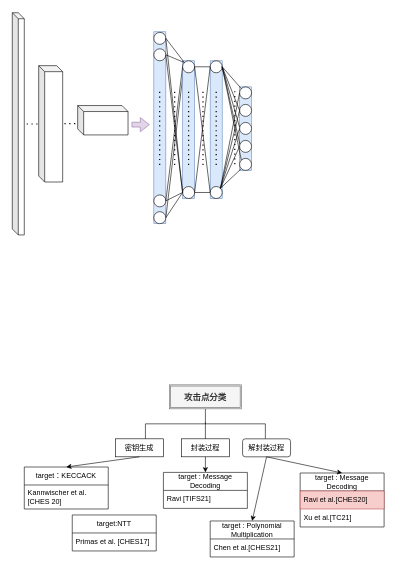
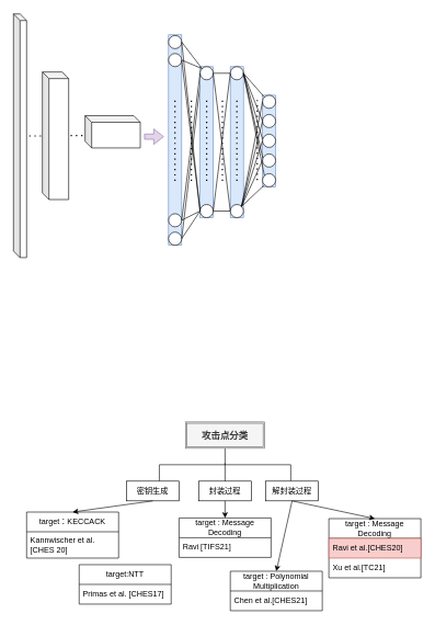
  <mxCell id="0" />
  <mxCell id="1" parent="0" />
  <mxCell id="2" value="" style="group" parent="1" vertex="1" connectable="0"><mxGeometry x="20" y="20.5" width="399" height="370.5" as="geometry" /></mxCell>
  <mxCell id="3" value="" style="group;fillColor=#dae8fc;strokeColor=#6c8ebf;" parent="2" vertex="1" connectable="0"><mxGeometry x="236" y="31.75" width="20" height="320" as="geometry" /></mxCell>
  <mxCell id="4" value="" style="ellipse;whiteSpace=wrap;html=1;aspect=fixed;" parent="3" vertex="1"><mxGeometry y="28.38" width="20" height="20" as="geometry" /></mxCell>
  <mxCell id="5" value="" style="ellipse;whiteSpace=wrap;html=1;aspect=fixed;" parent="3" vertex="1"><mxGeometry y="272" width="20" height="20" as="geometry" /></mxCell>
  <mxCell id="6" style="rounded=0;orthogonalLoop=1;jettySize=auto;html=1;exitX=1;exitY=0.5;exitDx=0;exitDy=0;endArrow=none;endFill=0;" parent="3" source="7" edge="1"><mxGeometry relative="1" as="geometry"><mxPoint x="50" y="60" as="targetPoint" /></mxGeometry></mxCell>
  <mxCell id="7" value="" style="ellipse;whiteSpace=wrap;html=1;aspect=fixed;" parent="3" vertex="1"><mxGeometry y="300" width="20" height="20" as="geometry" /></mxCell>
  <mxCell id="8" value="" style="ellipse;whiteSpace=wrap;html=1;aspect=fixed;" parent="3" vertex="1"><mxGeometry y="1" width="20" height="20" as="geometry" /></mxCell>
  <mxCell id="9" value="" style="endArrow=none;dashed=1;html=1;dashPattern=1 3;strokeWidth=2;rounded=0;" parent="3" edge="1"><mxGeometry width="50" height="50" relative="1" as="geometry"><mxPoint x="9.77" y="222" as="sourcePoint" /><mxPoint x="9.77" y="100" as="targetPoint" /></mxGeometry></mxCell>
  <mxCell id="10" value="" style="group;fillColor=#dae8fc;strokeColor=#6c8ebf;" parent="2" vertex="1" connectable="0"><mxGeometry x="284" y="80.13" width="20" height="229.62" as="geometry" /></mxCell>
  <mxCell id="11" value="" style="ellipse;whiteSpace=wrap;html=1;aspect=fixed;" parent="10" vertex="1"><mxGeometry width="20" height="20" as="geometry" /></mxCell>
  <mxCell id="12" value="" style="ellipse;whiteSpace=wrap;html=1;aspect=fixed;" parent="10" vertex="1"><mxGeometry y="209.62" width="20" height="20" as="geometry" /></mxCell>
  <mxCell id="13" value="" style="group;fillColor=#dae8fc;strokeColor=#6c8ebf;" parent="2" vertex="1" connectable="0"><mxGeometry x="330" y="80.13" width="20" height="229.62" as="geometry" /></mxCell>
  <mxCell id="14" value="" style="ellipse;whiteSpace=wrap;html=1;aspect=fixed;" parent="13" vertex="1"><mxGeometry width="20" height="20" as="geometry" /></mxCell>
  <mxCell id="15" value="" style="ellipse;whiteSpace=wrap;html=1;aspect=fixed;" parent="13" vertex="1"><mxGeometry y="209.62" width="20" height="20" as="geometry" /></mxCell>
  <mxCell id="16" value="" style="endArrow=none;dashed=1;html=1;dashPattern=1 3;strokeWidth=2;rounded=0;" parent="13" edge="1"><mxGeometry width="50" height="50" relative="1" as="geometry"><mxPoint x="10" y="173.62" as="sourcePoint" /><mxPoint x="10" y="51.62" as="targetPoint" /></mxGeometry></mxCell>
  <mxCell id="17" value="" style="group;fillColor=#dae8fc;strokeColor=#6c8ebf;" parent="2" vertex="1" connectable="0"><mxGeometry x="379" y="123.63" width="20" height="139.25" as="geometry" /></mxCell>
  <mxCell id="18" value="" style="ellipse;whiteSpace=wrap;html=1;aspect=fixed;" parent="17" vertex="1"><mxGeometry width="20" height="20" as="geometry" /></mxCell>
  <mxCell id="19" value="" style="ellipse;whiteSpace=wrap;html=1;aspect=fixed;" parent="17" vertex="1"><mxGeometry y="29.25" width="20" height="20" as="geometry" /></mxCell>
  <mxCell id="20" value="" style="ellipse;whiteSpace=wrap;html=1;aspect=fixed;" parent="17" vertex="1"><mxGeometry y="59.31" width="20" height="20" as="geometry" /></mxCell>
  <mxCell id="21" value="" style="ellipse;whiteSpace=wrap;html=1;aspect=fixed;" parent="17" vertex="1"><mxGeometry y="89.25" width="20" height="20" as="geometry" /></mxCell>
  <mxCell id="22" value="" style="ellipse;whiteSpace=wrap;html=1;aspect=fixed;" parent="17" vertex="1"><mxGeometry y="119.25" width="20" height="20" as="geometry" /></mxCell>
  <mxCell id="23" style="rounded=0;orthogonalLoop=1;jettySize=auto;html=1;exitX=1;exitY=0.5;exitDx=0;exitDy=0;entryX=0;entryY=0;entryDx=0;entryDy=0;endArrow=none;endFill=0;" parent="2" source="8" target="11" edge="1"><mxGeometry relative="1" as="geometry" /></mxCell>
  <mxCell id="24" style="rounded=0;orthogonalLoop=1;jettySize=auto;html=1;exitX=1;exitY=0.5;exitDx=0;exitDy=0;entryX=0;entryY=0.5;entryDx=0;entryDy=0;endArrow=none;endFill=0;" parent="2" source="8" target="12" edge="1"><mxGeometry relative="1" as="geometry" /></mxCell>
  <mxCell id="25" style="rounded=0;orthogonalLoop=1;jettySize=auto;html=1;exitX=1;exitY=0.5;exitDx=0;exitDy=0;entryX=0;entryY=0;entryDx=0;entryDy=0;endArrow=none;endFill=0;" parent="2" source="4" target="11" edge="1"><mxGeometry relative="1" as="geometry" /></mxCell>
  <mxCell id="26" style="rounded=0;orthogonalLoop=1;jettySize=auto;html=1;exitX=1;exitY=0.5;exitDx=0;exitDy=0;entryX=0;entryY=0.5;entryDx=0;entryDy=0;endArrow=none;endFill=0;" parent="2" source="4" target="12" edge="1"><mxGeometry relative="1" as="geometry" /></mxCell>
  <mxCell id="27" style="rounded=0;orthogonalLoop=1;jettySize=auto;html=1;exitX=0;exitY=0;exitDx=0;exitDy=0;entryX=1;entryY=0.5;entryDx=0;entryDy=0;endArrow=none;endFill=0;" parent="2" source="18" target="14" edge="1"><mxGeometry relative="1" as="geometry" /></mxCell>
  <mxCell id="28" style="rounded=0;orthogonalLoop=1;jettySize=auto;html=1;exitX=0;exitY=0.5;exitDx=0;exitDy=0;entryX=1;entryY=0;entryDx=0;entryDy=0;endArrow=none;endFill=0;" parent="2" source="18" target="15" edge="1"><mxGeometry relative="1" as="geometry" /></mxCell>
  <mxCell id="29" style="rounded=0;orthogonalLoop=1;jettySize=auto;html=1;exitX=0;exitY=0;exitDx=0;exitDy=0;entryX=1;entryY=0.5;entryDx=0;entryDy=0;endArrow=none;endFill=0;" parent="2" source="22" target="14" edge="1"><mxGeometry relative="1" as="geometry" /></mxCell>
  <mxCell id="30" style="rounded=0;orthogonalLoop=1;jettySize=auto;html=1;exitX=0;exitY=1;exitDx=0;exitDy=0;entryX=1;entryY=0;entryDx=0;entryDy=0;endArrow=none;endFill=0;" parent="2" source="22" target="15" edge="1"><mxGeometry relative="1" as="geometry" /></mxCell>
  <mxCell id="31" style="rounded=0;orthogonalLoop=1;jettySize=auto;html=1;exitX=1;exitY=0.5;exitDx=0;exitDy=0;entryX=0;entryY=0.5;entryDx=0;entryDy=0;endArrow=none;endFill=0;" parent="2" source="14" target="19" edge="1"><mxGeometry relative="1" as="geometry" /></mxCell>
  <mxCell id="32" style="rounded=0;orthogonalLoop=1;jettySize=auto;html=1;exitX=1;exitY=0.5;exitDx=0;exitDy=0;entryX=-0.003;entryY=0.377;entryDx=0;entryDy=0;entryPerimeter=0;endArrow=none;endFill=0;" parent="2" source="14" target="20" edge="1"><mxGeometry relative="1" as="geometry" /></mxCell>
  <mxCell id="33" style="rounded=0;orthogonalLoop=1;jettySize=auto;html=1;exitX=1;exitY=0.5;exitDx=0;exitDy=0;entryX=0.024;entryY=0.312;entryDx=0;entryDy=0;entryPerimeter=0;endArrow=none;endFill=0;" parent="2" source="14" target="21" edge="1"><mxGeometry relative="1" as="geometry" /></mxCell>
  <mxCell id="34" style="rounded=0;orthogonalLoop=1;jettySize=auto;html=1;exitX=0;exitY=0.5;exitDx=0;exitDy=0;entryX=1;entryY=0;entryDx=0;entryDy=0;endArrow=none;endFill=0;" parent="2" source="19" target="15" edge="1"><mxGeometry relative="1" as="geometry" /></mxCell>
  <mxCell id="35" style="rounded=0;orthogonalLoop=1;jettySize=auto;html=1;exitX=0;exitY=0.5;exitDx=0;exitDy=0;entryX=1;entryY=0;entryDx=0;entryDy=0;endArrow=none;endFill=0;" parent="2" source="20" target="15" edge="1"><mxGeometry relative="1" as="geometry" /></mxCell>
  <mxCell id="36" style="rounded=0;orthogonalLoop=1;jettySize=auto;html=1;exitX=0;exitY=0.5;exitDx=0;exitDy=0;entryX=0.866;entryY=0.122;entryDx=0;entryDy=0;entryPerimeter=0;endArrow=none;endFill=0;" parent="2" source="21" target="15" edge="1"><mxGeometry relative="1" as="geometry" /></mxCell>
  <mxCell id="37" value="" style="endArrow=none;dashed=1;html=1;dashPattern=1 3;strokeWidth=2;rounded=0;" parent="2" edge="1"><mxGeometry width="50" height="50" relative="1" as="geometry"><mxPoint x="318" y="253.75" as="sourcePoint" /><mxPoint x="318" y="131.75" as="targetPoint" /></mxGeometry></mxCell>
  <mxCell id="38" value="" style="shape=cube;whiteSpace=wrap;html=1;boundedLbl=1;backgroundOutline=1;darkOpacity=0.05;darkOpacity2=0.1;size=10;" parent="2" vertex="1"><mxGeometry width="20" height="370.5" as="geometry" /></mxCell>
  <mxCell id="39" value="" style="shape=cube;whiteSpace=wrap;html=1;boundedLbl=1;backgroundOutline=1;darkOpacity=0.05;darkOpacity2=0.1;size=10;" parent="2" vertex="1"><mxGeometry x="44" y="88.25" width="40" height="194" as="geometry" /></mxCell>
  <mxCell id="40" value="" style="shape=cube;whiteSpace=wrap;html=1;boundedLbl=1;backgroundOutline=1;darkOpacity=0.05;darkOpacity2=0.1;size=10;" parent="2" vertex="1"><mxGeometry x="109" y="154.75" width="84" height="49" as="geometry" /></mxCell>
  <mxCell id="41" value="" style="shape=flexArrow;endArrow=classic;html=1;rounded=0;width=8;endSize=4.667;endWidth=14.444;fillColor=#e1d5e7;strokeColor=#9673a6;" parent="2" edge="1"><mxGeometry width="50" height="50" relative="1" as="geometry"><mxPoint x="199" y="186.61" as="sourcePoint" /><mxPoint x="229" y="186.61" as="targetPoint" /></mxGeometry></mxCell>
  <mxCell id="42" style="rounded=0;orthogonalLoop=1;jettySize=auto;html=1;exitX=1;exitY=0.5;exitDx=0;exitDy=0;entryX=0;entryY=0.5;entryDx=0;entryDy=0;endArrow=none;endFill=0;" parent="2" source="5" target="11" edge="1"><mxGeometry relative="1" as="geometry" /></mxCell>
  <mxCell id="43" style="rounded=0;orthogonalLoop=1;jettySize=auto;html=1;exitX=0;exitY=0.5;exitDx=0;exitDy=0;entryX=1;entryY=0.5;entryDx=0;entryDy=0;endArrow=none;endFill=0;" parent="2" source="12" target="5" edge="1"><mxGeometry relative="1" as="geometry" /></mxCell>
  <mxCell id="44" style="rounded=0;orthogonalLoop=1;jettySize=auto;html=1;exitX=1;exitY=0.5;exitDx=0;exitDy=0;entryX=0;entryY=0.5;entryDx=0;entryDy=0;endArrow=none;endFill=0;" parent="2" source="7" target="12" edge="1"><mxGeometry relative="1" as="geometry" /></mxCell>
  <mxCell id="45" value="" style="endArrow=none;dashed=1;html=1;dashPattern=1 3;strokeWidth=2;rounded=0;" parent="2" edge="1"><mxGeometry width="50" height="50" relative="1" as="geometry"><mxPoint x="270.77" y="253.75" as="sourcePoint" /><mxPoint x="270.77" y="131.75" as="targetPoint" /></mxGeometry></mxCell>
  <mxCell id="46" style="rounded=0;orthogonalLoop=1;jettySize=auto;html=1;exitX=1;exitY=0.5;exitDx=0;exitDy=0;entryX=0;entryY=0.5;entryDx=0;entryDy=0;endArrow=none;endFill=0;" parent="2" source="11" target="14" edge="1"><mxGeometry relative="1" as="geometry" /></mxCell>
  <mxCell id="47" style="rounded=0;orthogonalLoop=1;jettySize=auto;html=1;exitX=1;exitY=0.5;exitDx=0;exitDy=0;entryX=0;entryY=0.5;entryDx=0;entryDy=0;endArrow=none;endFill=0;" parent="2" source="11" target="15" edge="1"><mxGeometry relative="1" as="geometry" /></mxCell>
  <mxCell id="48" style="rounded=0;orthogonalLoop=1;jettySize=auto;html=1;exitX=1;exitY=0.5;exitDx=0;exitDy=0;entryX=0;entryY=0.5;entryDx=0;entryDy=0;endArrow=none;endFill=0;" parent="2" source="12" target="14" edge="1"><mxGeometry relative="1" as="geometry" /></mxCell>
  <mxCell id="49" style="rounded=0;orthogonalLoop=1;jettySize=auto;html=1;exitX=0;exitY=0.5;exitDx=0;exitDy=0;entryX=1;entryY=0.5;entryDx=0;entryDy=0;endArrow=none;endFill=0;" parent="2" source="15" target="12" edge="1"><mxGeometry relative="1" as="geometry" /></mxCell>
  <mxCell id="50" value="" style="endArrow=none;dashed=1;html=1;dashPattern=1 3;strokeWidth=2;rounded=0;" parent="2" edge="1"><mxGeometry width="50" height="50" relative="1" as="geometry"><mxPoint x="294" y="253.75" as="sourcePoint" /><mxPoint x="294" y="131.75" as="targetPoint" /></mxGeometry></mxCell>
  <mxCell id="51" value="" style="endArrow=none;dashed=1;html=1;dashPattern=1 3;strokeWidth=2;rounded=0;" parent="2" edge="1"><mxGeometry width="50" height="50" relative="1" as="geometry"><mxPoint x="371" y="252.75" as="sourcePoint" /><mxPoint x="371" y="130.75" as="targetPoint" /></mxGeometry></mxCell>
  <mxCell id="52" value="" style="endArrow=none;dashed=1;html=1;dashPattern=1 3;strokeWidth=2;rounded=0;" parent="2" edge="1"><mxGeometry width="50" height="50" relative="1" as="geometry"><mxPoint x="24" y="185.51" as="sourcePoint" /><mxPoint x="44" y="185.51" as="targetPoint" /></mxGeometry></mxCell>
  <mxCell id="53" value="" style="endArrow=none;dashed=1;html=1;dashPattern=1 3;strokeWidth=2;rounded=0;" parent="2" edge="1"><mxGeometry width="50" height="50" relative="1" as="geometry"><mxPoint x="87" y="185.01" as="sourcePoint" /><mxPoint x="107" y="185.01" as="targetPoint" /></mxGeometry></mxCell>
  <mxCell id="54" value="" style="strokeWidth=1;html=1;shape=mxgraph.flowchart.annotation_2;align=left;labelPosition=right;pointerEvents=1;rotation=0;direction=south;" parent="1" vertex="1"><mxGeometry x="242" y="681" width="200" height="50" as="geometry" /></mxCell>
  <mxCell id="55" value="&lt;font style=&quot;font-size: 12px;&quot;&gt;密钥生成&lt;/font&gt;" style="rounded=0;whiteSpace=wrap;html=1;fontSize=12;" parent="1" vertex="1"><mxGeometry x="192" y="731" width="80" height="30" as="geometry" /></mxCell>
  <mxCell id="56" value="攻击点分类" style="shape=ext;double=1;rounded=0;whiteSpace=wrap;html=1;fillColor=#f5f5f5;fontColor=#333333;strokeColor=#666666;fontStyle=1;fontSize=14;" parent="1" vertex="1"><mxGeometry x="282" y="641" width="120" height="40" as="geometry" /></mxCell>
  <mxCell id="57" value="封装过程" style="rounded=0;whiteSpace=wrap;html=1;fontSize=12;" parent="1" vertex="1"><mxGeometry x="302" y="731" width="80" height="30" as="geometry" /></mxCell>
- <mxCell id="58" value="解封装过程" style="whiteSpace=wrap;html=1;fontSize=12;rounded=1;" parent="1" vertex="1"><mxGeometry x="404" y="731" width="80" height="30" as="geometry" /></mxCell>
+ <mxCell id="58" value="解封装过程" style="rounded=0;whiteSpace=wrap;html=1;fontSize=12;" parent="1" vertex="1"><mxGeometry x="404" y="731" width="80" height="30" as="geometry" /></mxCell>
  <mxCell id="59" style="edgeStyle=orthogonalEdgeStyle;rounded=0;orthogonalLoop=1;jettySize=auto;html=1;exitX=0.5;exitY=0;exitDx=0;exitDy=0;entryX=0.455;entryY=0.5;entryDx=0;entryDy=0;entryPerimeter=0;strokeWidth=1;endArrow=none;endFill=0;" parent="1" source="57" target="54" edge="1"><mxGeometry relative="1" as="geometry" /></mxCell>
  <mxCell id="60" value="target：KECCACK" style="swimlane;fontStyle=0;childLayout=stackLayout;horizontal=1;startSize=30;horizontalStack=0;resizeParent=1;resizeParentMax=0;resizeLast=0;collapsible=1;marginBottom=0;whiteSpace=wrap;html=1;" parent="1" vertex="1"><mxGeometry x="40" y="778" width="140" height="70" as="geometry"><mxRectangle x="80" y="913" width="140" height="30" as="alternateBounds" /></mxGeometry></mxCell>
  <mxCell id="61" value="Kannwischer et al.[CHES 20]" style="text;strokeColor=none;fillColor=none;align=left;verticalAlign=middle;spacingLeft=4;spacingRight=4;overflow=hidden;points=[[0,0.5],[1,0.5]];portConstraint=eastwest;rotatable=0;whiteSpace=wrap;html=1;" parent="60" vertex="1"><mxGeometry y="30" width="140" height="40" as="geometry" /></mxCell>
  <mxCell id="62" style="rounded=0;orthogonalLoop=1;jettySize=auto;html=1;exitX=0.5;exitY=1;exitDx=0;exitDy=0;entryX=0.5;entryY=0;entryDx=0;entryDy=0;" parent="1" source="55" target="60" edge="1"><mxGeometry relative="1" as="geometry"><mxPoint x="96" y="803" as="targetPoint" /></mxGeometry></mxCell>
  <mxCell id="63" value="target:NTT" style="swimlane;fontStyle=0;childLayout=stackLayout;horizontal=1;startSize=30;horizontalStack=0;resizeParent=1;resizeParentMax=0;resizeLast=0;collapsible=1;marginBottom=0;whiteSpace=wrap;html=1;" parent="1" vertex="1"><mxGeometry x="120" y="858" width="140" height="60" as="geometry" /></mxCell>
  <mxCell id="64" value="Primas et al. [CHES17]" style="text;strokeColor=none;fillColor=none;align=left;verticalAlign=middle;spacingLeft=4;spacingRight=4;overflow=hidden;points=[[0,0.5],[1,0.5]];portConstraint=eastwest;rotatable=0;whiteSpace=wrap;html=1;" parent="63" vertex="1"><mxGeometry y="30" width="140" height="30" as="geometry" /></mxCell>
  <mxCell id="65" value="target : Message Decoding" style="swimlane;fontStyle=0;childLayout=stackLayout;horizontal=1;startSize=30;horizontalStack=0;resizeParent=1;resizeParentMax=0;resizeLast=0;collapsible=1;marginBottom=0;whiteSpace=wrap;html=1;" parent="1" vertex="1"><mxGeometry x="272" y="787" width="140" height="60" as="geometry" /></mxCell>
  <mxCell id="66" value="Ravi [TIFS21]&amp;nbsp;" style="text;strokeColor=none;fillColor=none;align=left;verticalAlign=middle;spacingLeft=4;spacingRight=4;overflow=hidden;points=[[0,0.5],[1,0.5]];portConstraint=eastwest;rotatable=0;whiteSpace=wrap;html=1;" parent="65" vertex="1"><mxGeometry y="30" width="140" height="30" as="geometry" /></mxCell>
  <mxCell id="67" style="rounded=0;orthogonalLoop=1;jettySize=auto;html=1;exitX=0.5;exitY=1;exitDx=0;exitDy=0;entryX=0.5;entryY=0;entryDx=0;entryDy=0;" parent="1" source="57" target="65" edge="1"><mxGeometry relative="1" as="geometry" /></mxCell>
  <mxCell id="68" value="target : Message Decoding" style="swimlane;fontStyle=0;childLayout=stackLayout;horizontal=1;startSize=30;horizontalStack=0;resizeParent=1;resizeParentMax=0;resizeLast=0;collapsible=1;marginBottom=0;whiteSpace=wrap;html=1;" parent="1" vertex="1"><mxGeometry x="500" y="788" width="140" height="90" as="geometry" /></mxCell>
  <mxCell id="69" value="Ravi et al.[CHES20]" style="text;strokeColor=#b85450;fillColor=#f8cecc;align=left;verticalAlign=middle;spacingLeft=4;spacingRight=4;overflow=hidden;points=[[0,0.5],[1,0.5]];portConstraint=eastwest;rotatable=0;whiteSpace=wrap;html=1;" parent="68" vertex="1"><mxGeometry y="30" width="140" height="30" as="geometry" /></mxCell>
  <mxCell id="70" value="Xu et al.[TC21]" style="text;strokeColor=none;fillColor=none;align=left;verticalAlign=middle;spacingLeft=4;spacingRight=4;overflow=hidden;points=[[0,0.5],[1,0.5]];portConstraint=eastwest;rotatable=0;whiteSpace=wrap;html=1;" parent="68" vertex="1"><mxGeometry y="60" width="140" height="30" as="geometry" /></mxCell>
  <mxCell id="71" style="rounded=0;orthogonalLoop=1;jettySize=auto;html=1;exitX=0.5;exitY=1;exitDx=0;exitDy=0;entryX=0.5;entryY=0;entryDx=0;entryDy=0;" parent="1" source="58" target="68" edge="1"><mxGeometry relative="1" as="geometry" /></mxCell>
  <mxCell id="72" value="target : Polynomial Multiplication" style="swimlane;fontStyle=0;childLayout=stackLayout;horizontal=1;startSize=30;horizontalStack=0;resizeParent=1;resizeParentMax=0;resizeLast=0;collapsible=1;marginBottom=0;whiteSpace=wrap;html=1;" parent="1" vertex="1"><mxGeometry x="350" y="868" width="140" height="60" as="geometry" /></mxCell>
  <mxCell id="73" value="Chen et al.[CHES21]" style="text;strokeColor=none;fillColor=none;align=left;verticalAlign=middle;spacingLeft=4;spacingRight=4;overflow=hidden;points=[[0,0.5],[1,0.5]];portConstraint=eastwest;rotatable=0;whiteSpace=wrap;html=1;" parent="72" vertex="1"><mxGeometry y="30" width="140" height="30" as="geometry" /></mxCell>
  <mxCell id="74" style="rounded=0;orthogonalLoop=1;jettySize=auto;html=1;exitX=0.5;exitY=1;exitDx=0;exitDy=0;entryX=0.5;entryY=0;entryDx=0;entryDy=0;" parent="1" source="58" target="72" edge="1"><mxGeometry relative="1" as="geometry" /></mxCell>
